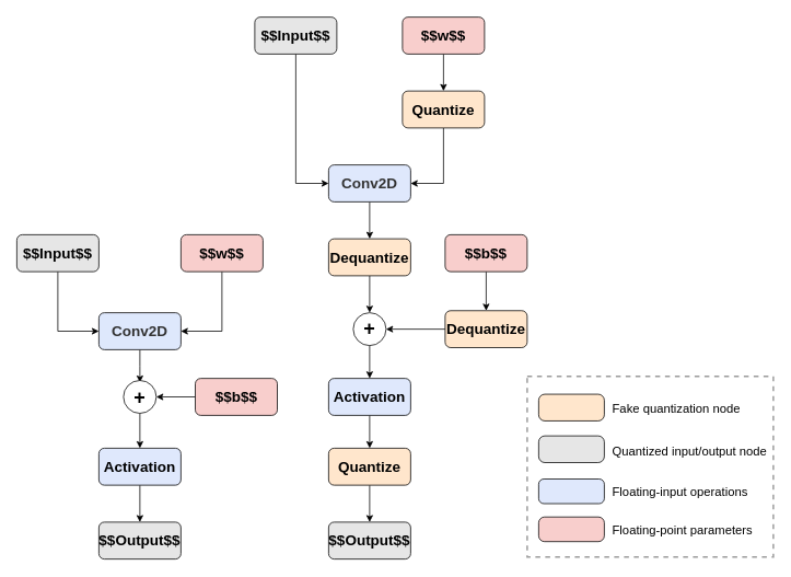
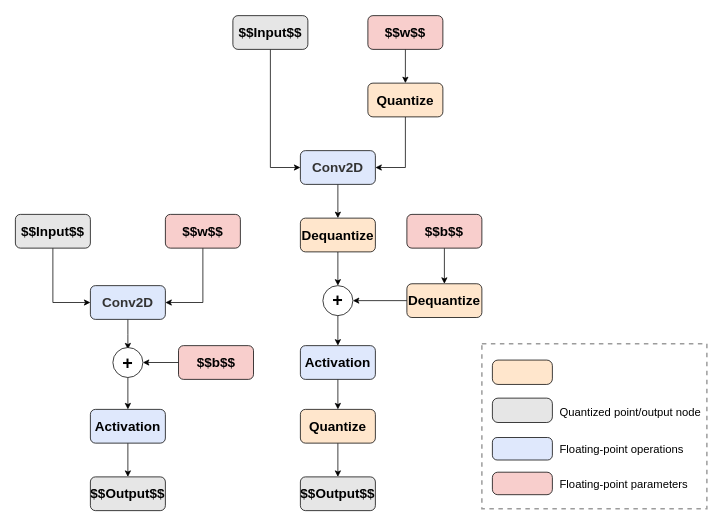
  <mxCell id="0" />
  <mxCell id="1" parent="0" />
  <mxCell id="2" style="edgeStyle=orthogonalEdgeStyle;rounded=0;orthogonalLoop=1;jettySize=auto;html=1;exitX=0.5;exitY=1;exitDx=0;exitDy=0;entryX=0;entryY=0.5;entryDx=0;entryDy=0;" parent="1" source="3" target="7" edge="1"><mxGeometry relative="1" as="geometry" /></mxCell>
  <mxCell id="3" value="&lt;font style=&quot;font-size: 18px;&quot;&gt;&lt;b style=&quot;&quot;&gt;$$Input$$&lt;/b&gt;&lt;/font&gt;" style="rounded=1;whiteSpace=wrap;html=1;fillColor=#e6e6e6;strokeColor=default;fillStyle=auto;" parent="1" vertex="1"><mxGeometry x="20" y="285" width="100" height="45" as="geometry" /></mxCell>
  <mxCell id="4" style="edgeStyle=orthogonalEdgeStyle;rounded=0;orthogonalLoop=1;jettySize=auto;html=1;entryX=1;entryY=0.5;entryDx=0;entryDy=0;" parent="1" source="5" target="13" edge="1"><mxGeometry relative="1" as="geometry"><mxPoint x="220" y="487.5" as="targetPoint" /></mxGeometry></mxCell>
  <mxCell id="5" value="&lt;font style=&quot;font-size: 18px;&quot;&gt;&lt;b style=&quot;&quot;&gt;$$b$$&lt;/b&gt;&lt;/font&gt;" style="rounded=1;whiteSpace=wrap;html=1;fillColor=#f8cecc;strokeColor=default;" parent="1" vertex="1"><mxGeometry x="237.5" y="460" width="100" height="45" as="geometry" /></mxCell>
  <mxCell id="6" style="edgeStyle=orthogonalEdgeStyle;rounded=0;orthogonalLoop=1;jettySize=auto;html=1;entryX=0.5;entryY=0;entryDx=0;entryDy=0;" parent="1" source="7" edge="1"><mxGeometry relative="1" as="geometry"><mxPoint x="170" y="465" as="targetPoint" /></mxGeometry></mxCell>
  <mxCell id="7" value="&lt;font style=&quot;font-size: 18px;&quot;&gt;&lt;b style=&quot;font-size: 18px;&quot;&gt;Conv2D&lt;/b&gt;&lt;/font&gt;" style="rounded=1;whiteSpace=wrap;html=1;fillColor=#dee8fc;fontColor=#333333;strokeColor=default;fontSize=18;" parent="1" vertex="1"><mxGeometry x="120" y="380" width="100" height="45" as="geometry" /></mxCell>
  <mxCell id="8" style="edgeStyle=orthogonalEdgeStyle;rounded=0;orthogonalLoop=1;jettySize=auto;html=1;exitX=0.5;exitY=1;exitDx=0;exitDy=0;entryX=0.5;entryY=0;entryDx=0;entryDy=0;" parent="1" source="13" target="10" edge="1"><mxGeometry relative="1" as="geometry"><mxPoint x="170" y="510" as="sourcePoint" /></mxGeometry></mxCell>
  <mxCell id="9" style="edgeStyle=orthogonalEdgeStyle;rounded=0;orthogonalLoop=1;jettySize=auto;html=1;entryX=0.5;entryY=0;entryDx=0;entryDy=0;" parent="1" source="10" target="28" edge="1"><mxGeometry relative="1" as="geometry" /></mxCell>
  <mxCell id="10" value="&lt;font style=&quot;font-size: 18px;&quot;&gt;&lt;b style=&quot;&quot;&gt;Activation&lt;/b&gt;&lt;/font&gt;" style="rounded=1;whiteSpace=wrap;html=1;fillColor=#dfe8fc;strokeColor=default;" parent="1" vertex="1"><mxGeometry x="120" y="545" width="100" height="45" as="geometry" /></mxCell>
  <mxCell id="11" style="edgeStyle=orthogonalEdgeStyle;rounded=0;orthogonalLoop=1;jettySize=auto;html=1;entryX=1;entryY=0.5;entryDx=0;entryDy=0;exitX=0.5;exitY=1;exitDx=0;exitDy=0;" parent="1" source="12" target="7" edge="1"><mxGeometry relative="1" as="geometry"><mxPoint x="367.5" y="375" as="sourcePoint" /></mxGeometry></mxCell>
  <mxCell id="12" value="&lt;font style=&quot;font-size: 18px;&quot;&gt;&lt;b style=&quot;font-size: 18px;&quot;&gt;$$w$$&lt;/b&gt;&lt;/font&gt;" style="rounded=1;whiteSpace=wrap;html=1;fillColor=#f8cecc;strokeColor=default;fontSize=18;" parent="1" vertex="1"><mxGeometry x="220" y="285" width="100" height="45" as="geometry" /></mxCell>
  <mxCell id="13" value="&lt;font style=&quot;font-size: 24px;&quot;&gt;&lt;b&gt;+&lt;/b&gt;&lt;/font&gt;" style="ellipse;whiteSpace=wrap;html=1;aspect=fixed;" parent="1" vertex="1"><mxGeometry x="150" y="462.5" width="40" height="40" as="geometry" /></mxCell>
  <mxCell id="14" style="edgeStyle=orthogonalEdgeStyle;rounded=0;orthogonalLoop=1;jettySize=auto;html=1;exitX=0.5;exitY=1;exitDx=0;exitDy=0;entryX=0;entryY=0.5;entryDx=0;entryDy=0;" parent="1" source="15" target="21" edge="1"><mxGeometry relative="1" as="geometry"><mxPoint x="386.5" y="202.5" as="targetPoint" /></mxGeometry></mxCell>
  <mxCell id="15" value="&lt;font style=&quot;font-size: 18px;&quot;&gt;&lt;b style=&quot;&quot;&gt;$$Input$$&lt;/b&gt;&lt;/font&gt;" style="rounded=1;whiteSpace=wrap;html=1;fillColor=#e6e6e6;strokeColor=default;fillStyle=auto;" parent="1" vertex="1"><mxGeometry x="310" y="20" width="100" height="45" as="geometry" /></mxCell>
  <mxCell id="16" style="edgeStyle=orthogonalEdgeStyle;rounded=0;orthogonalLoop=1;jettySize=auto;html=1;entryX=0.5;entryY=0;entryDx=0;entryDy=0;" parent="1" source="17" target="19" edge="1"><mxGeometry relative="1" as="geometry" /></mxCell>
  <mxCell id="17" value="&lt;font style=&quot;font-size: 18px;&quot;&gt;&lt;b style=&quot;font-size: 18px;&quot;&gt;$$w$$&lt;/b&gt;&lt;/font&gt;" style="rounded=1;whiteSpace=wrap;html=1;fillColor=#f8cecc;strokeColor=default;fontSize=18;" parent="1" vertex="1"><mxGeometry x="490" y="20" width="100" height="45" as="geometry" /></mxCell>
  <mxCell id="18" style="edgeStyle=orthogonalEdgeStyle;rounded=0;orthogonalLoop=1;jettySize=auto;html=1;entryX=1;entryY=0.5;entryDx=0;entryDy=0;exitX=0.5;exitY=1;exitDx=0;exitDy=0;" parent="1" source="19" target="21" edge="1"><mxGeometry relative="1" as="geometry"><mxPoint x="590" y="250" as="sourcePoint" /></mxGeometry></mxCell>
  <mxCell id="19" value="&lt;font style=&quot;font-size: 18px;&quot;&gt;&lt;b style=&quot;&quot;&gt;Quantize&lt;/b&gt;&lt;/font&gt;" style="rounded=1;whiteSpace=wrap;html=1;fillColor=#ffe6cc;strokeColor=default;" parent="1" vertex="1"><mxGeometry x="490" y="110" width="100" height="45" as="geometry" /></mxCell>
  <mxCell id="20" style="edgeStyle=orthogonalEdgeStyle;rounded=0;orthogonalLoop=1;jettySize=auto;html=1;entryX=0.5;entryY=0;entryDx=0;entryDy=0;" parent="1" source="21" target="23" edge="1"><mxGeometry relative="1" as="geometry" /></mxCell>
  <mxCell id="21" value="&lt;font style=&quot;font-size: 18px;&quot;&gt;&lt;b style=&quot;font-size: 18px;&quot;&gt;Conv2D&lt;/b&gt;&lt;/font&gt;" style="rounded=1;whiteSpace=wrap;html=1;fillColor=#dfe8fc;fontColor=#333333;strokeColor=default;fontSize=18;" parent="1" vertex="1"><mxGeometry x="400" y="200" width="100" height="45" as="geometry" /></mxCell>
  <mxCell id="22" style="edgeStyle=orthogonalEdgeStyle;rounded=0;orthogonalLoop=1;jettySize=auto;html=1;entryX=0.5;entryY=0;entryDx=0;entryDy=0;" parent="1" source="23" target="27" edge="1"><mxGeometry relative="1" as="geometry" /></mxCell>
  <mxCell id="23" value="&lt;font style=&quot;font-size: 18px;&quot;&gt;&lt;b style=&quot;&quot;&gt;Dequantize&lt;/b&gt;&lt;/font&gt;" style="rounded=1;whiteSpace=wrap;html=1;fillColor=#ffe6cc;strokeColor=default;" parent="1" vertex="1"><mxGeometry x="400" y="290" width="100" height="45" as="geometry" /></mxCell>
  <mxCell id="24" style="edgeStyle=orthogonalEdgeStyle;rounded=0;orthogonalLoop=1;jettySize=auto;html=1;entryX=0.5;entryY=0;entryDx=0;entryDy=0;" parent="1" source="25" target="35" edge="1"><mxGeometry relative="1" as="geometry" /></mxCell>
  <mxCell id="25" value="&lt;font style=&quot;font-size: 18px;&quot;&gt;&lt;b style=&quot;&quot;&gt;$$b$$&lt;/b&gt;&lt;/font&gt;" style="rounded=1;whiteSpace=wrap;html=1;fillColor=#f8cecc;strokeColor=default;" parent="1" vertex="1"><mxGeometry x="542" y="285" width="100" height="45" as="geometry" /></mxCell>
  <mxCell id="26" style="edgeStyle=orthogonalEdgeStyle;rounded=0;orthogonalLoop=1;jettySize=auto;html=1;" parent="1" source="27" target="30" edge="1"><mxGeometry relative="1" as="geometry" /></mxCell>
  <mxCell id="27" value="&lt;font style=&quot;font-size: 24px;&quot;&gt;&lt;b&gt;+&lt;/b&gt;&lt;/font&gt;" style="ellipse;whiteSpace=wrap;html=1;aspect=fixed;" parent="1" vertex="1"><mxGeometry x="430" y="380" width="40" height="40" as="geometry" /></mxCell>
  <mxCell id="28" value="&lt;font style=&quot;font-size: 18px;&quot;&gt;&lt;b style=&quot;&quot;&gt;$$Output$$&lt;/b&gt;&lt;/font&gt;" style="rounded=1;whiteSpace=wrap;html=1;fillColor=#e6e6e6;" parent="1" vertex="1"><mxGeometry x="120" y="635" width="100" height="45" as="geometry" /></mxCell>
  <mxCell id="29" style="edgeStyle=orthogonalEdgeStyle;rounded=0;orthogonalLoop=1;jettySize=auto;html=1;entryX=0.5;entryY=0;entryDx=0;entryDy=0;" parent="1" source="30" edge="1" target="32"><mxGeometry relative="1" as="geometry"><mxPoint x="450" y="540" as="targetPoint" /></mxGeometry></mxCell>
  <mxCell id="30" value="&lt;font style=&quot;font-size: 18px;&quot;&gt;&lt;b style=&quot;&quot;&gt;Activation&lt;/b&gt;&lt;/font&gt;" style="rounded=1;whiteSpace=wrap;html=1;fillColor=#dfe8fc;strokeColor=default;" parent="1" vertex="1"><mxGeometry x="400" y="460" width="100" height="45" as="geometry" /></mxCell>
  <mxCell id="31" style="edgeStyle=orthogonalEdgeStyle;rounded=0;orthogonalLoop=1;jettySize=auto;html=1;entryX=0.5;entryY=0;entryDx=0;entryDy=0;" parent="1" source="32" target="40" edge="1"><mxGeometry relative="1" as="geometry"><mxPoint x="450" y="630" as="targetPoint" /></mxGeometry></mxCell>
  <mxCell id="32" value="&lt;font style=&quot;font-size: 18px;&quot;&gt;&lt;b style=&quot;&quot;&gt;Quantize&lt;/b&gt;&lt;/font&gt;" style="rounded=1;whiteSpace=wrap;html=1;fillColor=#ffe6cc;strokeColor=default;" parent="1" vertex="1"><mxGeometry x="400" y="545" width="100" height="45" as="geometry" /></mxCell>
  <mxCell id="33" value="" style="rounded=0;whiteSpace=wrap;html=1;strokeWidth=2;dashed=1;strokeColor=#9C9C9C;" parent="1" vertex="1"><mxGeometry x="642" y="457.5" width="300" height="220" as="geometry" /></mxCell>
  <mxCell id="34" style="edgeStyle=orthogonalEdgeStyle;rounded=0;orthogonalLoop=1;jettySize=auto;html=1;entryX=1;entryY=0.5;entryDx=0;entryDy=0;" parent="1" source="35" target="27" edge="1"><mxGeometry relative="1" as="geometry" /></mxCell>
  <mxCell id="35" value="&lt;font style=&quot;font-size: 18px;&quot;&gt;&lt;b style=&quot;&quot;&gt;Dequantize&lt;/b&gt;&lt;/font&gt;" style="rounded=1;whiteSpace=wrap;html=1;fillColor=#ffe6cc;strokeColor=default;" parent="1" vertex="1"><mxGeometry x="542" y="377.5" width="100" height="45" as="geometry" /></mxCell>
  <mxCell id="36" value="" style="rounded=1;whiteSpace=wrap;html=1;fillColor=#f8cecc;strokeColor=default;arcSize=24;" parent="1" vertex="1"><mxGeometry x="656" y="628.75" width="80" height="30" as="geometry" /></mxCell>
  <mxCell id="37" value="" style="rounded=1;whiteSpace=wrap;html=1;fillColor=#dfe8fc;strokeColor=default;arcSize=21;" parent="1" vertex="1"><mxGeometry x="656" y="582.5" width="80" height="30" as="geometry" /></mxCell>
  <mxCell id="38" value="" style="rounded=1;whiteSpace=wrap;html=1;fillColor=#e6e6e6;arcSize=23;" parent="1" vertex="1"><mxGeometry x="656" y="530" width="80" height="32.5" as="geometry" /></mxCell>
  <mxCell id="39" value="" style="rounded=1;whiteSpace=wrap;html=1;fillColor=#ffe6cc;strokeColor=default;arcSize=23;" parent="1" vertex="1"><mxGeometry x="656" y="479.25" width="80" height="32.5" as="geometry" /></mxCell>
  <mxCell id="40" value="&lt;font style=&quot;font-size: 18px;&quot;&gt;&lt;b style=&quot;&quot;&gt;$$Output$$&lt;/b&gt;&lt;/font&gt;" style="rounded=1;whiteSpace=wrap;html=1;fillColor=#e6e6e6;" parent="1" vertex="1"><mxGeometry x="400" y="635" width="100" height="45" as="geometry" /></mxCell>
- <mxCell id="41" value="&lt;font style=&quot;font-size: 15px;&quot;&gt;Fake quantization node&lt;/font&gt;" style="text;html=1;align=left;verticalAlign=middle;whiteSpace=wrap;rounded=0;" parent="1" vertex="1"><mxGeometry x="744" y="480.5" width="198" height="30" as="geometry" /></mxCell>
- <mxCell id="42" value="&lt;font style=&quot;font-size: 15px;&quot;&gt;Quantized input/output node&lt;/font&gt;" style="text;html=1;align=left;verticalAlign=middle;whiteSpace=wrap;rounded=0;" parent="1" vertex="1"><mxGeometry x="744" y="532.5" width="198" height="30" as="geometry" /></mxCell>
- <mxCell id="43" value="&lt;font style=&quot;font-size: 15px;&quot;&gt;Floating-input operations&lt;/font&gt;" style="text;html=1;align=left;verticalAlign=middle;whiteSpace=wrap;rounded=0;" parent="1" vertex="1"><mxGeometry x="744" y="582.5" width="198" height="30" as="geometry" /></mxCell>
+ <mxCell id="42" value="&lt;font style=&quot;font-size: 15px;&quot;&gt;Quantized point/output node&lt;/font&gt;" style="text;html=1;align=left;verticalAlign=middle;whiteSpace=wrap;rounded=0;" parent="1" vertex="1"><mxGeometry x="744" y="532.5" width="198" height="30" as="geometry" /></mxCell>
+ <mxCell id="43" value="&lt;font style=&quot;font-size: 15px;&quot;&gt;Floating-point operations&lt;/font&gt;" style="text;html=1;align=left;verticalAlign=middle;whiteSpace=wrap;rounded=0;" parent="1" vertex="1"><mxGeometry x="744" y="582.5" width="198" height="30" as="geometry" /></mxCell>
  <mxCell id="44" value="&lt;font style=&quot;font-size: 15px;&quot;&gt;Floating-point parameters&lt;/font&gt;" style="text;html=1;align=left;verticalAlign=middle;whiteSpace=wrap;rounded=0;" parent="1" vertex="1"><mxGeometry x="744" y="628.75" width="198" height="30" as="geometry" /></mxCell>
